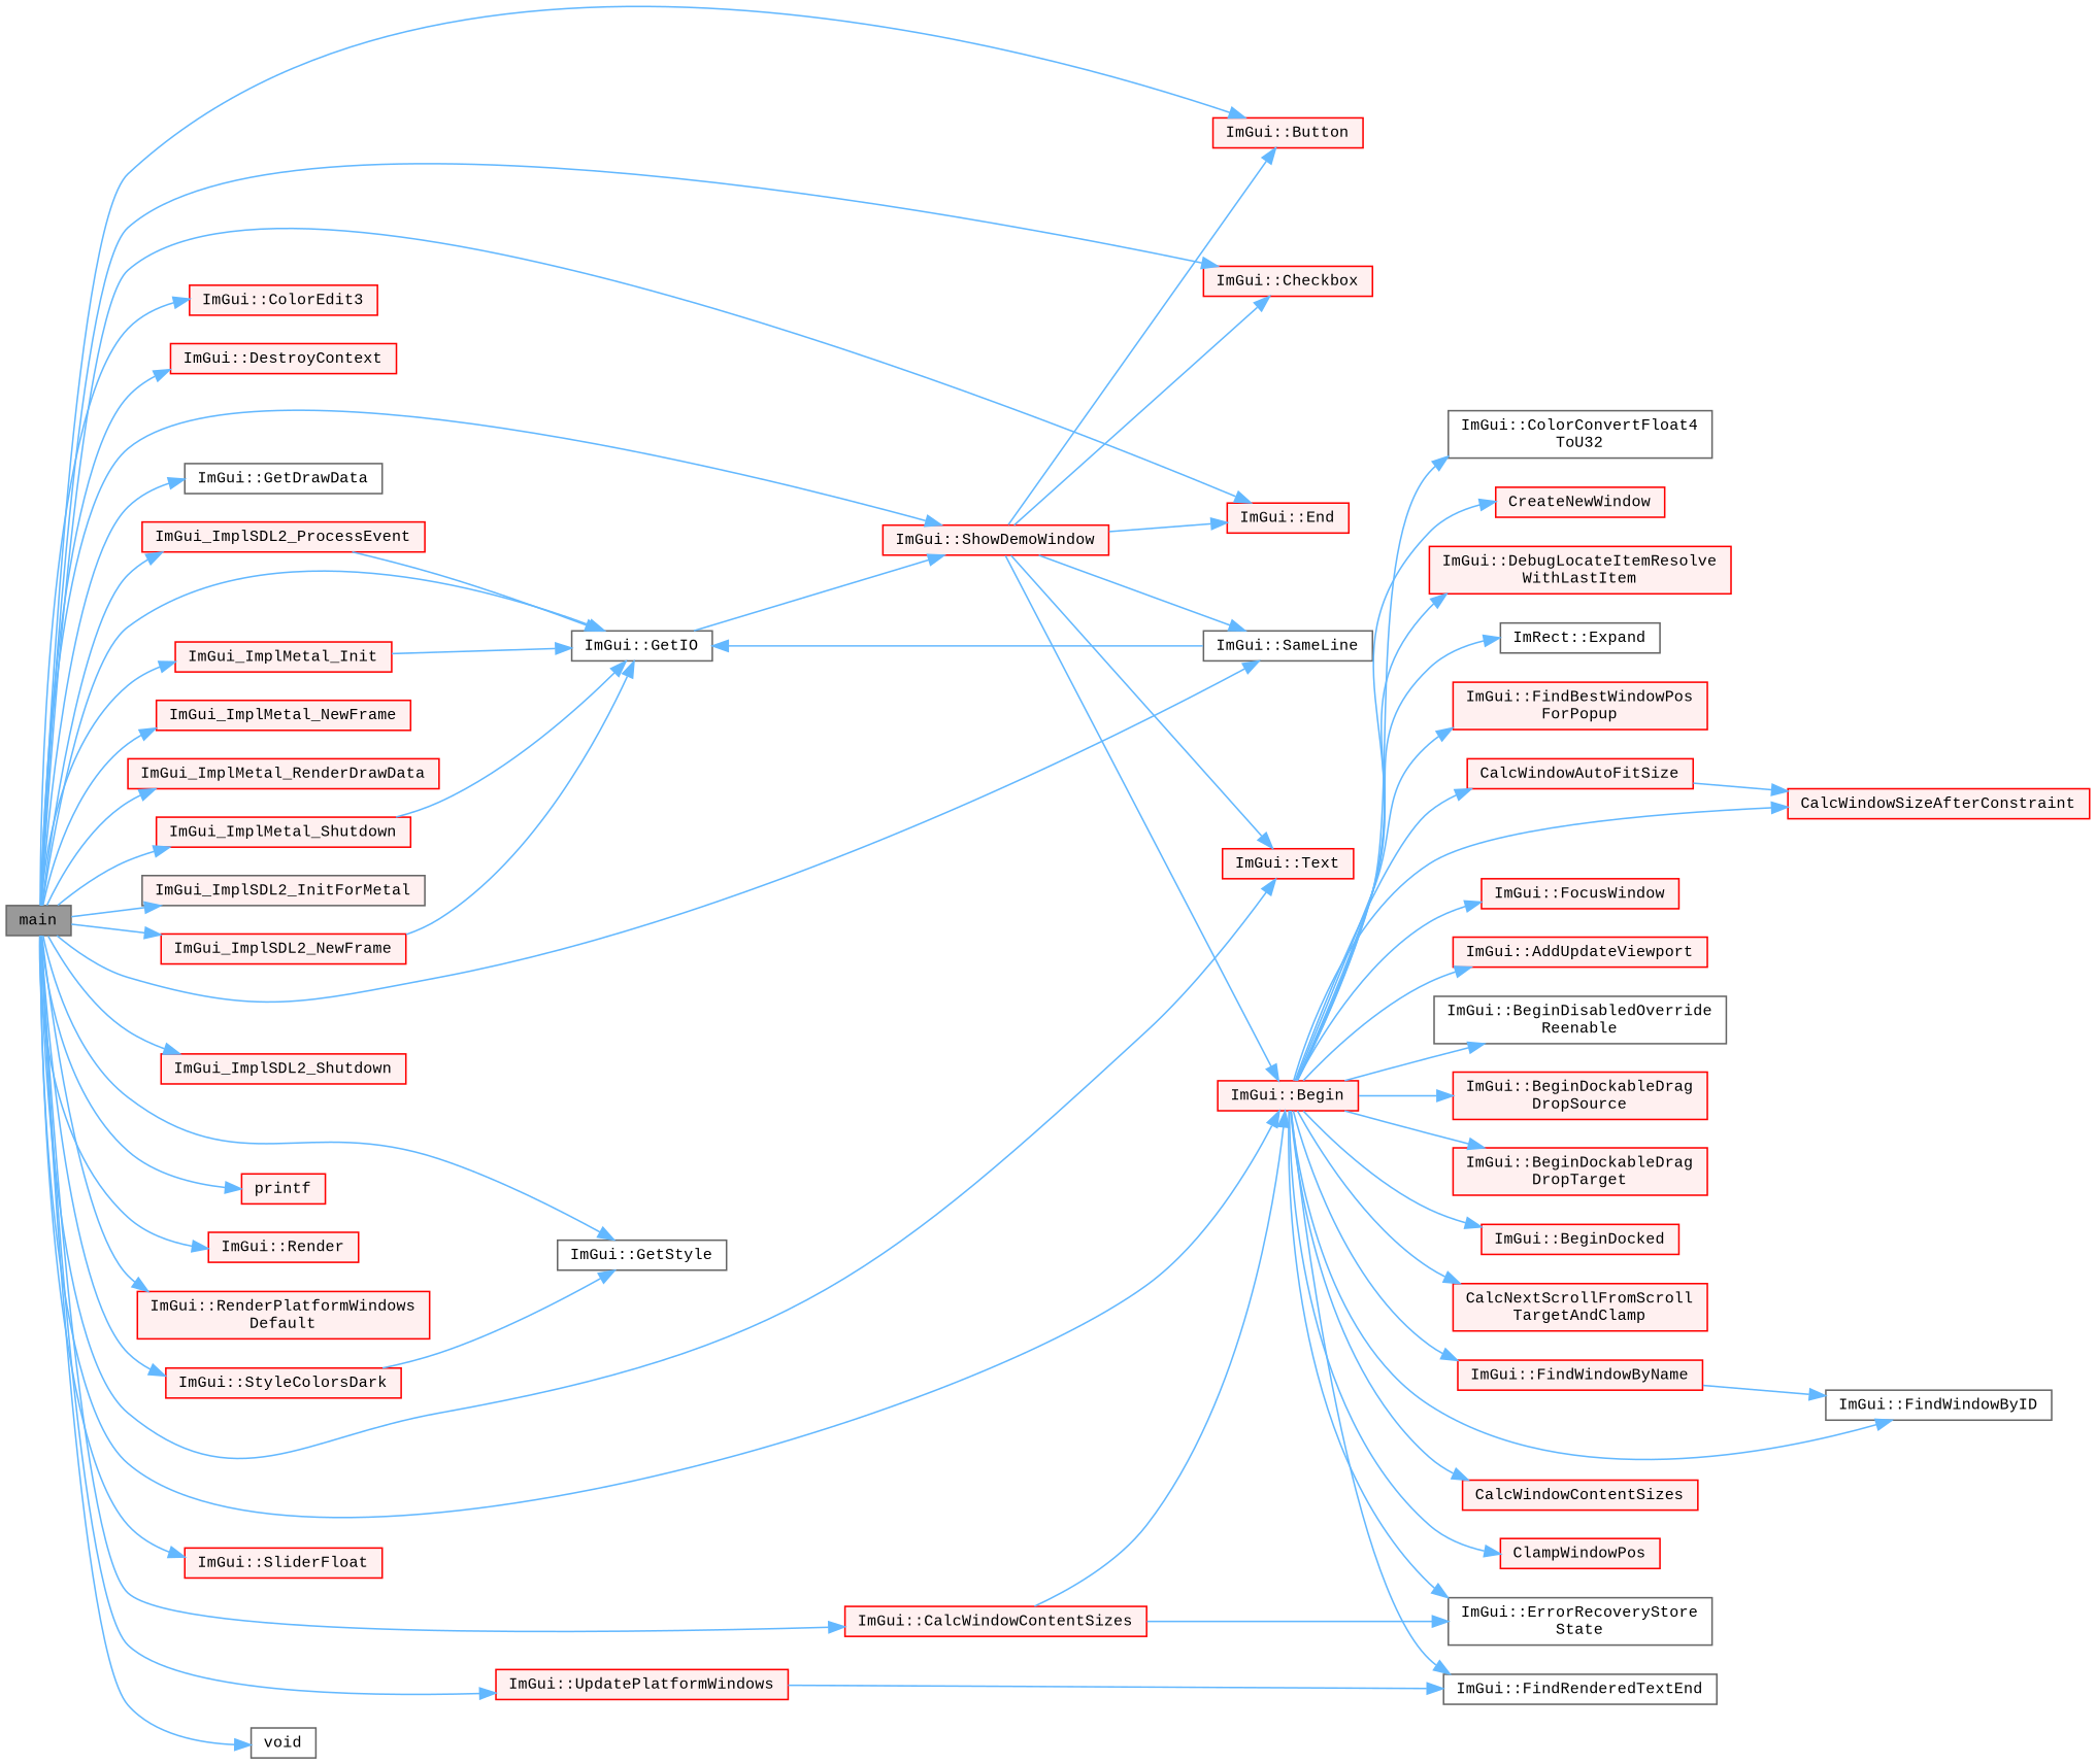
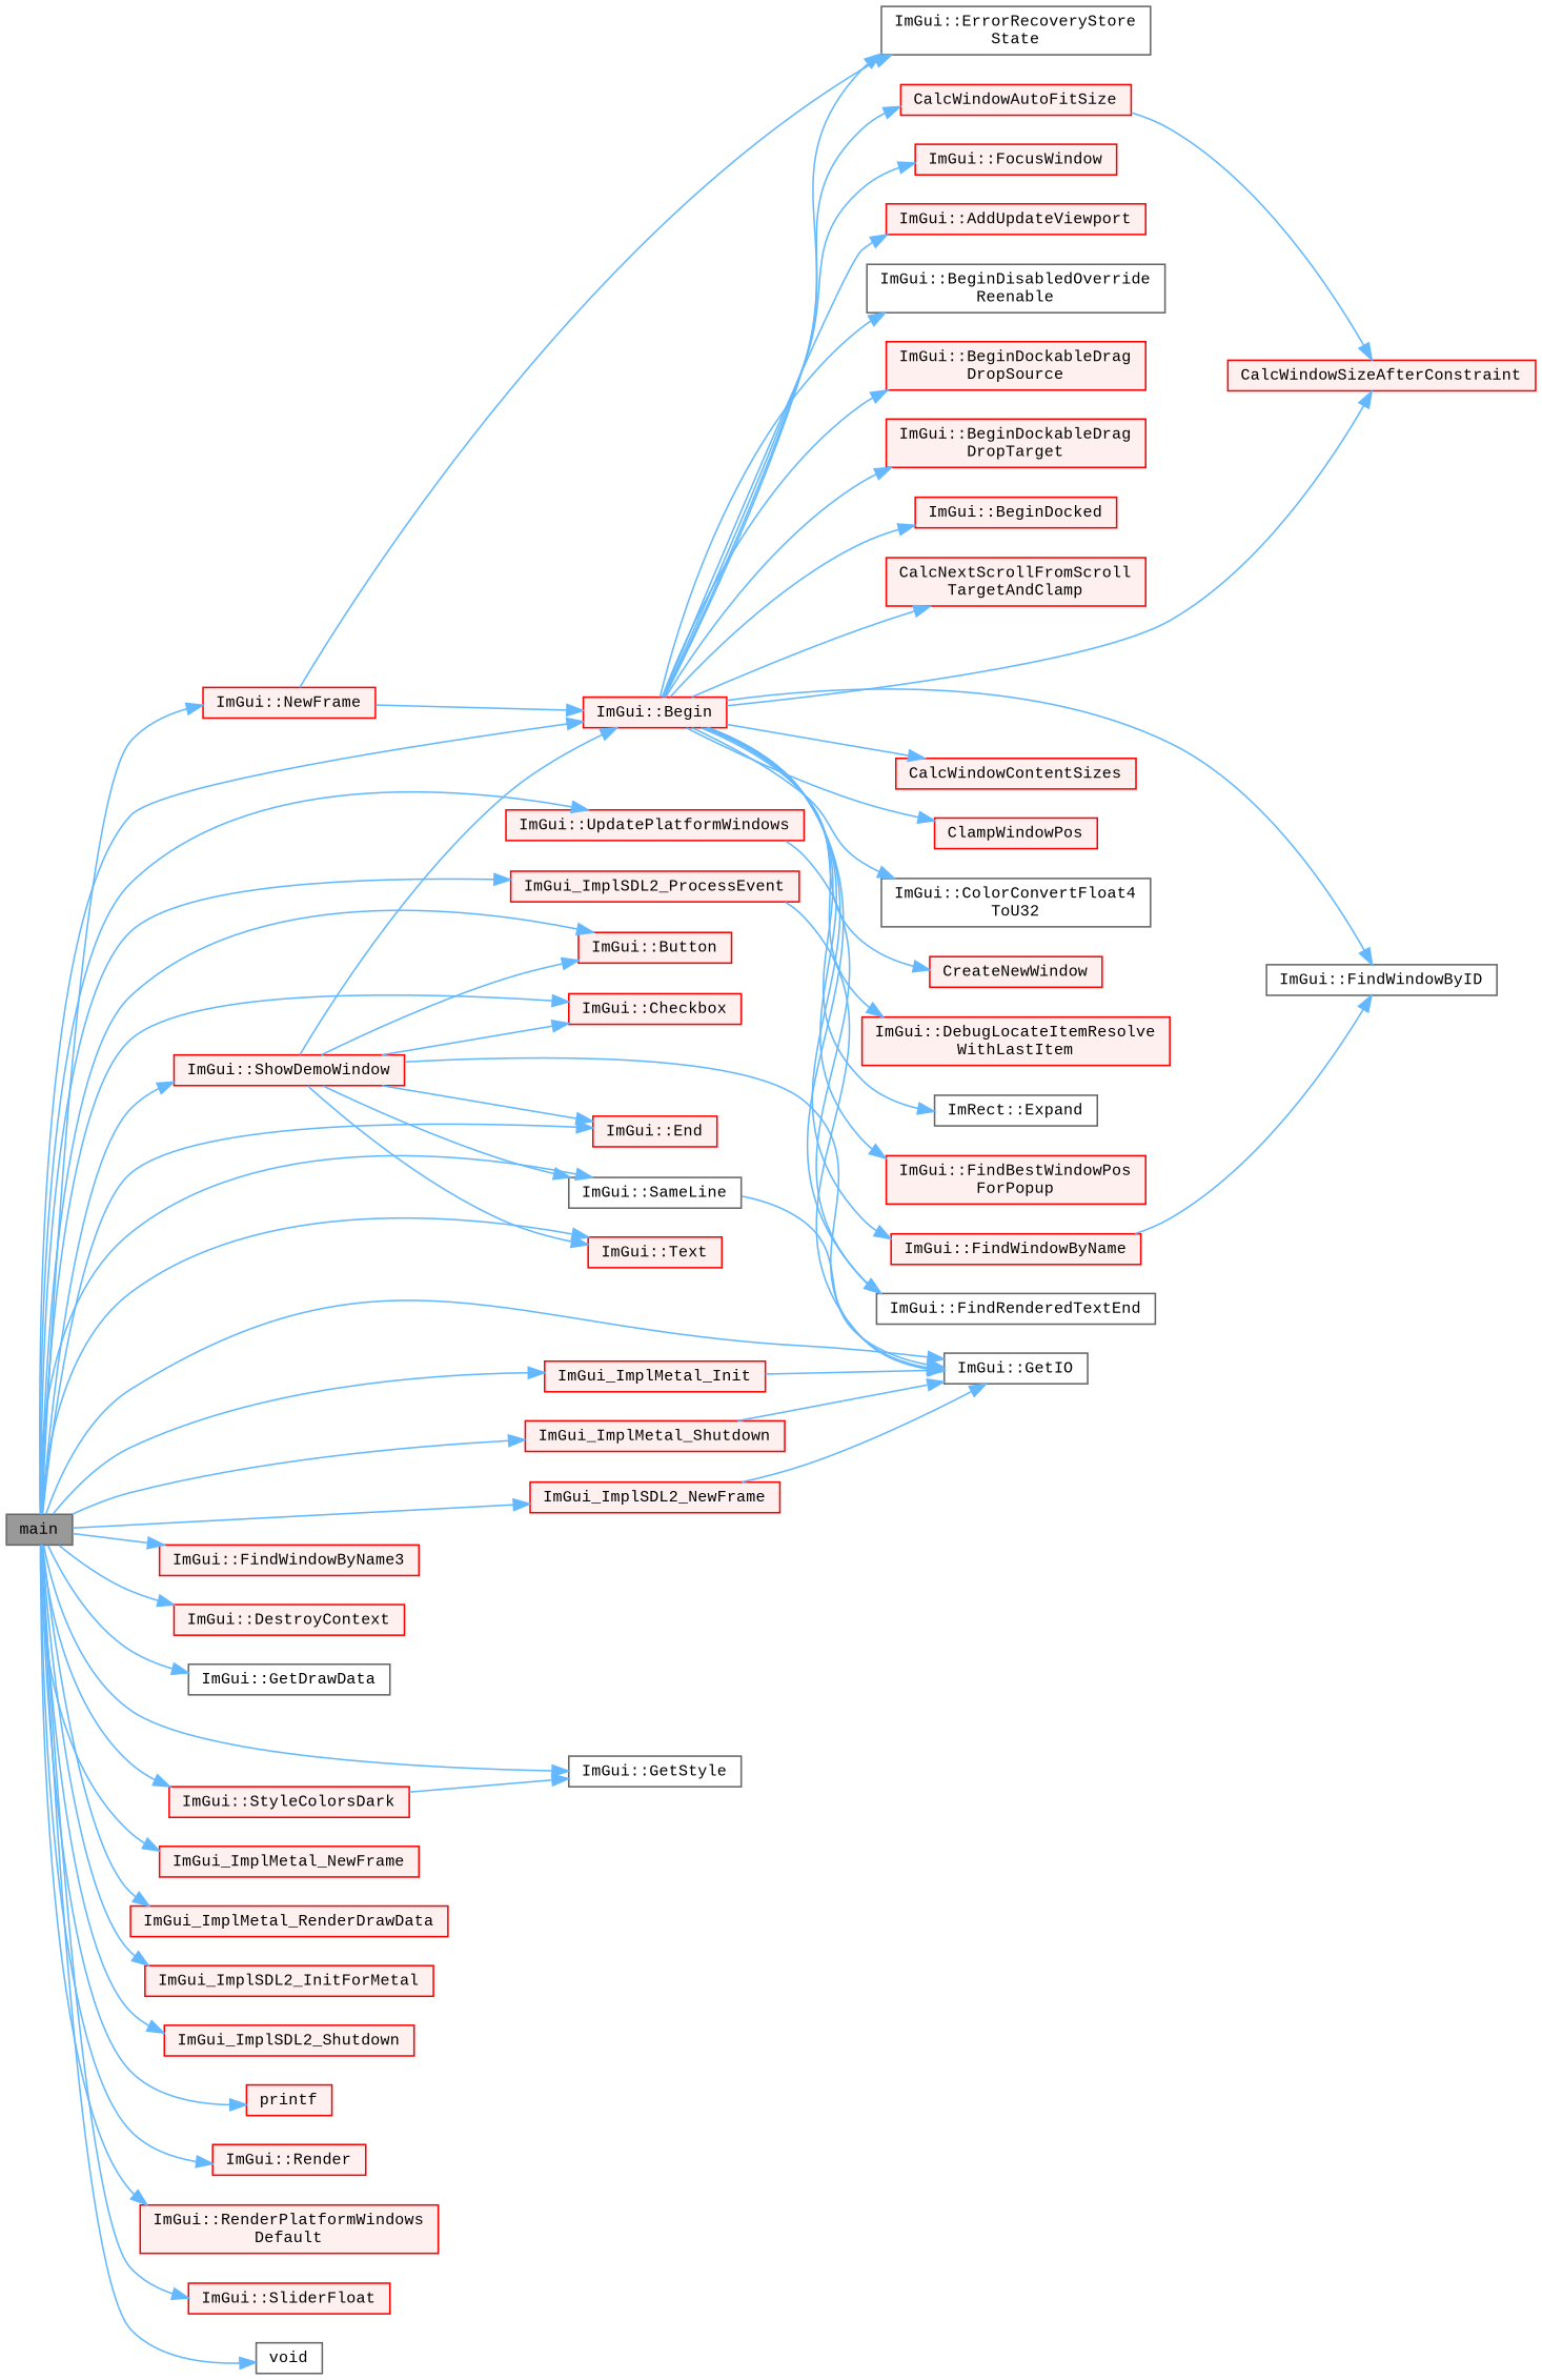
  digraph {
    fontname="Liberation Mono"
    rankdir=LR
    node [color=red fillcolor="#FFF0F0" fontname="Liberation Mono" fontsize=10 shape=box style=filled]
    edge [color=steelblue1 fontname="Liberation Mono" fontsize=10 labelfontname=Helvetica labelfontsize=10 style=solid]
    n1 [color=gray40 fillcolor=grey60 fontcolor=black height=0.2 label=main width=0.4]
    n2 [height=0.2 label="ImGui::Begin" width=0.4]
    n3 [height=0.2 label="ImGui::Button" width=0.4]
    n4 [height=0.2 label="ImGui::Checkbox" width=0.4]
-   n5 [height=0.2 label="ImGui::ColorEdit3" width=0.4]
+   n5 [height=0.2 label="ImGui::FindWindowByName3" width=0.4]
    n6 [height=0.2 label="ImGui::DestroyContext" width=0.4]
    n7 [height=0.2 label="ImGui::End" width=0.4]
    n8 [color=grey40 fillcolor=white height=0.2 label="ImGui::GetDrawData" width=0.4]
    n9 [color=grey40 fillcolor=white height=0.2 label="ImGui::GetIO" width=0.4]
    n10 [color=grey40 fillcolor=white height=0.2 label="ImGui::GetStyle" width=0.4]
    n11 [height=0.2 label=ImGui_ImplMetal_Init width=0.4]
    n12 [height=0.2 label=ImGui_ImplMetal_NewFrame width=0.4]
    n13 [height=0.2 label=ImGui_ImplMetal_RenderDrawData width=0.4]
    n14 [height=0.2 label=ImGui_ImplMetal_Shutdown width=0.4]
-   n15 [color=grey40 height=0.2 label=ImGui_ImplSDL2_InitForMetal width=0.4]
+   n15 [height=0.2 label=ImGui_ImplSDL2_InitForMetal width=0.4]
    n16 [height=0.2 label=ImGui_ImplSDL2_NewFrame width=0.4]
    n17 [height=0.2 label=ImGui_ImplSDL2_ProcessEvent width=0.4]
    n18 [height=0.2 label=ImGui_ImplSDL2_Shutdown width=0.4]
-   n19 [height=0.2 label="ImGui::CalcWindowContentSizes" width=0.4]
+   n19 [height=0.2 label="ImGui::NewFrame" width=0.4]
    n20 [height=0.2 label=printf width=0.4]
    n21 [height=0.2 label="ImGui::Render" width=0.4]
    n22 [height=0.2 label="ImGui::RenderPlatformWindows\lDefault" width=0.4]
    n23 [color=grey40 fillcolor=white height=0.2 label="ImGui::SameLine" width=0.4]
    n24 [height=0.2 label="ImGui::ShowDemoWindow" width=0.4]
    n25 [height=0.2 label="ImGui::Text" width=0.4]
    n26 [height=0.2 label="ImGui::SliderFloat" width=0.4]
    n27 [height=0.2 label="ImGui::StyleColorsDark" width=0.4]
    n28 [height=0.2 label="ImGui::UpdatePlatformWindows" width=0.4]
    n29 [color=grey40 fillcolor=white height=0.2 label=void width=0.4]
    n30 [height=0.2 label="ImGui::AddUpdateViewport" width=0.4]
    n31 [color=grey40 fillcolor=white height=0.2 label="ImGui::BeginDisabledOverride\lReenable" width=0.4]
    n32 [height=0.2 label="ImGui::BeginDockableDrag\lDropSource" width=0.4]
    n33 [height=0.2 label="ImGui::BeginDockableDrag\lDropTarget" width=0.4]
    n34 [height=0.2 label="ImGui::BeginDocked" width=0.4]
    n35 [height=0.2 label="CalcNextScrollFromScroll\lTargetAndClamp" width=0.4]
    n36 [height=0.2 label=CalcWindowAutoFitSize width=0.4]
    n37 [height=0.2 label=CalcWindowSizeAfterConstraint width=0.4]
    n38 [height=0.2 label=CalcWindowContentSizes width=0.4]
    n39 [height=0.2 label=ClampWindowPos width=0.4]
    n40 [color=grey40 fillcolor=white height=0.2 label="ImGui::ColorConvertFloat4\lToU32" width=0.4]
    n41 [height=0.2 label=CreateNewWindow width=0.4]
    n42 [height=0.2 label="ImGui::DebugLocateItemResolve\lWithLastItem" width=0.4]
    n43 [color=grey40 fillcolor=white height=0.2 label="ImGui::ErrorRecoveryStore\lState" width=0.4]
    n44 [color=grey40 fillcolor=white height=0.2 label="ImRect::Expand" width=0.4]
    n45 [height=0.2 label="ImGui::FindBestWindowPos\lForPopup" width=0.4]
    n46 [color=grey40 fillcolor=white height=0.2 label="ImGui::FindRenderedTextEnd" width=0.4]
    n47 [color=grey40 fillcolor=white height=0.2 label="ImGui::FindWindowByID" width=0.4]
    n48 [height=0.2 label="ImGui::FindWindowByName" width=0.4]
    n49 [height=0.2 label="ImGui::FocusWindow" width=0.4]
    n1 -> n2
    n1 -> n3
    n1 -> n4
    n1 -> n5
    n1 -> n6
    n1 -> n7
    n1 -> n8
    n1 -> n9
    n1 -> n10
    n1 -> n11
    n1 -> n12
    n1 -> n13
    n1 -> n14
    n1 -> n15
    n1 -> n16
    n1 -> n17
    n1 -> n18
    n1 -> n19
    n1 -> n20
    n1 -> n21
    n1 -> n22
    n1 -> n23
    n1 -> n24
    n1 -> n25
    n1 -> n26
    n1 -> n27
    n1 -> n28
    n1 -> n29
    n2 -> n30
    n2 -> n31
    n2 -> n32
    n2 -> n33
    n2 -> n34
    n2 -> n35
    n2 -> n36
    n2 -> n37
    n2 -> n38
    n2 -> n39
    n2 -> n40
    n2 -> n41
    n2 -> n42
    n2 -> n43
    n2 -> n44
    n2 -> n45
    n2 -> n46
    n2 -> n47
    n2 -> n48
    n2 -> n49
    n11 -> n9
    n14 -> n9
    n16 -> n9
    n17 -> n9
    n19 -> n2
    n19 -> n43
    n23 -> n9
    n24 -> n2
    n24 -> n3
    n24 -> n4
    n24 -> n7
-   n9 -> n24
+   n24 -> n9
    n24 -> n23
    n24 -> n25
    n27 -> n10
    n28 -> n46
    n36 -> n37
    n48 -> n47
  }
